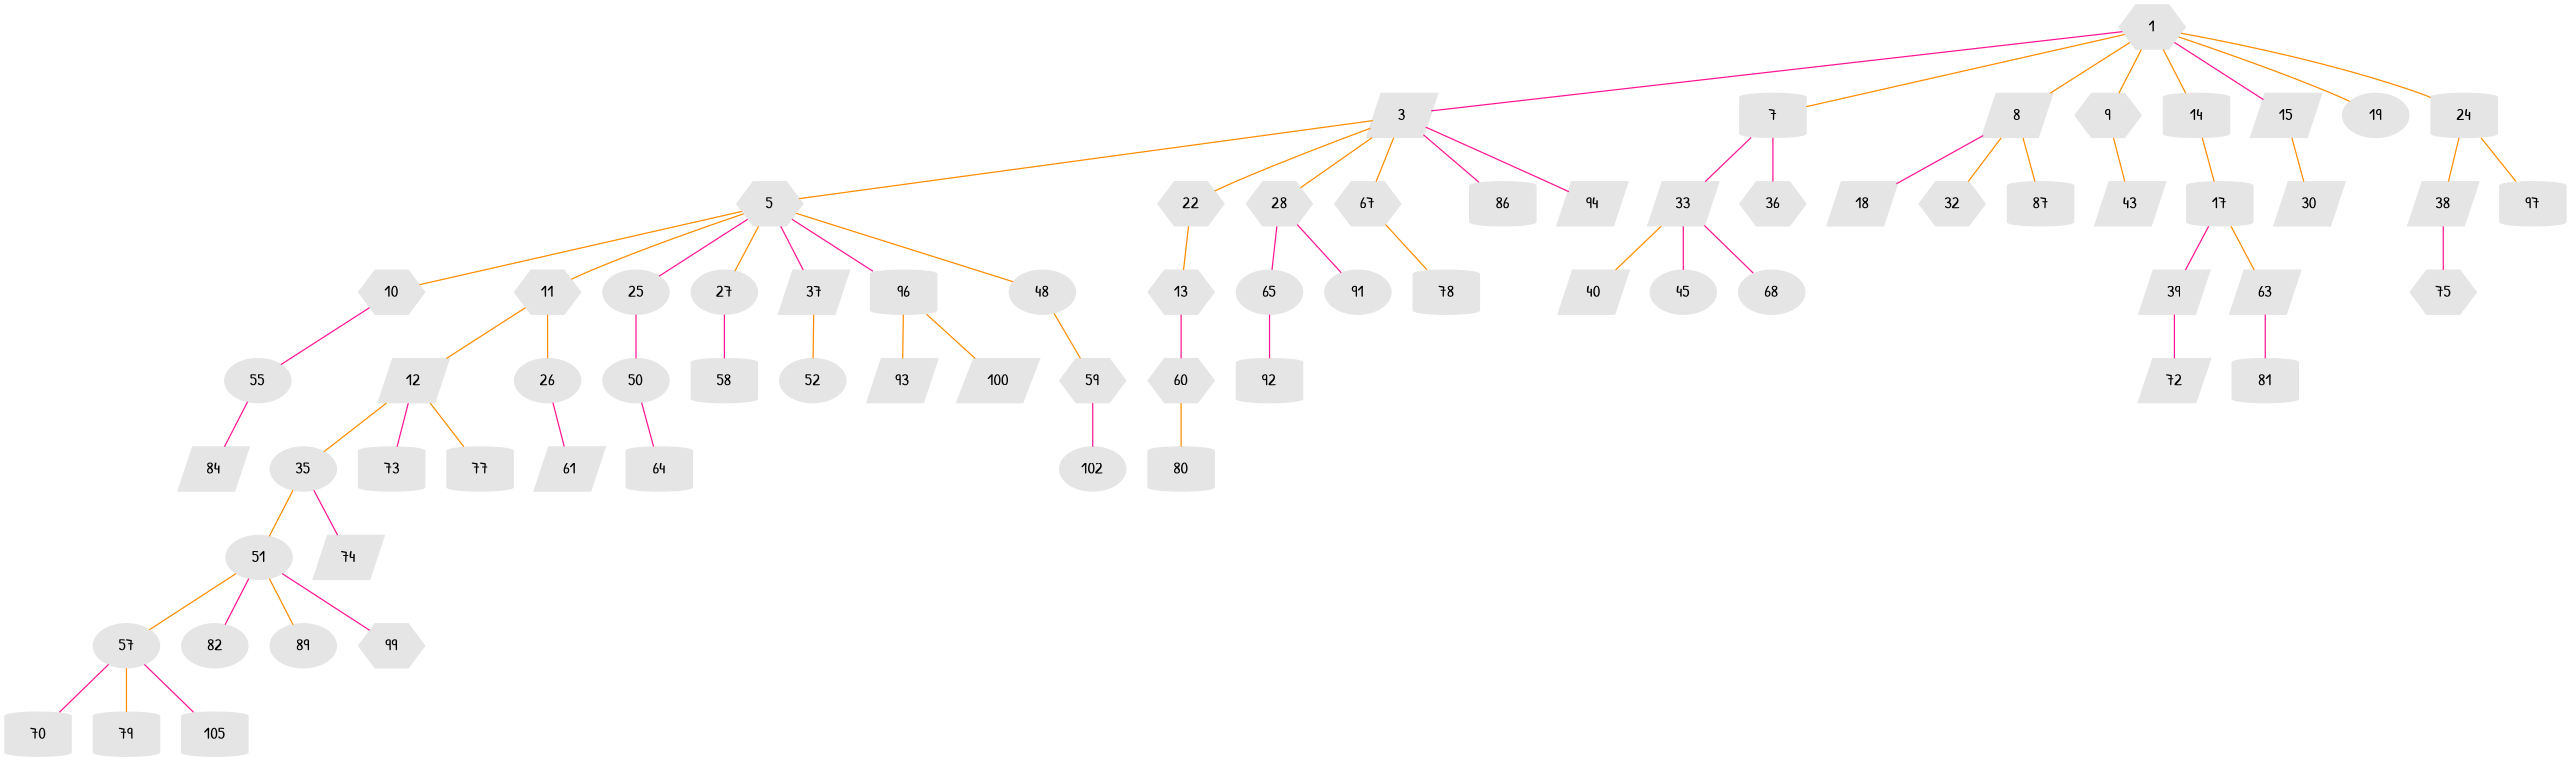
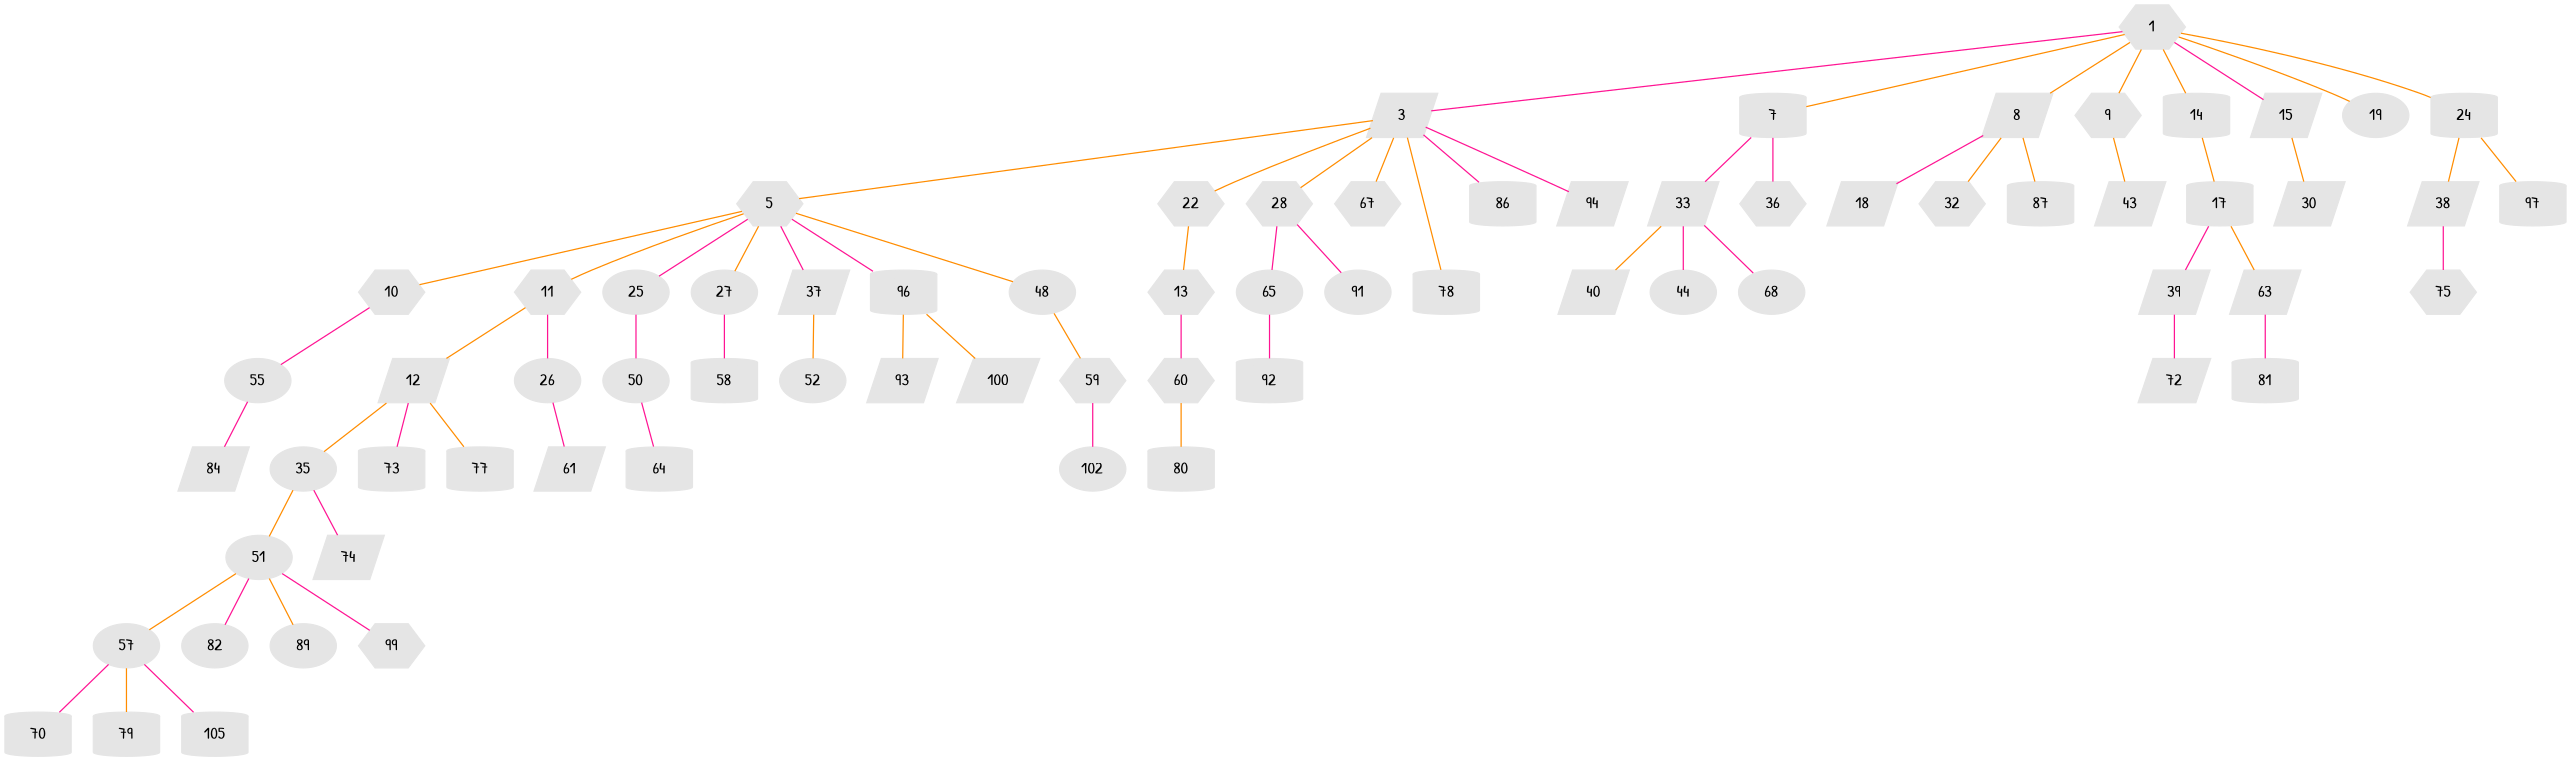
  graph {
    fontname="Patrick Hand"
    node [color=gray90 fontname="Patrick Hand" shape=parallelogram style=filled]
    edge [color=darkorange fontname="Patrick Hand"]
    1 [shape=hexagon super="+2"]
    3 [super="+4"]
    7 [shape=cylinder super="+53"]
    8 [super="+21"]
    9 [shape=hexagon]
    14 [shape=cylinder]
    15 [super="+90"]
    19 [shape=ellipse]
    24 [shape=cylinder]
    5 [shape=hexagon super="+6"]
    22 [shape=hexagon]
    28 [shape=hexagon]
    67 [shape=hexagon super="+69"]
    78 [shape=cylinder]
    86 [shape=cylinder]
    94
    33 [super="+34+98+41+47"]
    36 [shape=hexagon]
    18
    32 [shape=hexagon]
    87 [shape=cylinder]
    43 [super="+45"]
    17 [shape=cylinder super="+49+20"]
    30
    38
    97 [shape=cylinder]
    10 [shape=hexagon]
    11 [shape=hexagon]
    25 [shape=ellipse]
    27 [shape=ellipse]
    37
    n32 [label=96 shape=cylinder]
    48 [shape=ellipse]
    n34 [label=13 shape=hexagon super="+71"]
    65 [shape=ellipse]
    91 [shape=ellipse]
    55 [shape=ellipse]
    12 [super="+66+16+13"]
    26 [shape=ellipse super="+88+31+29+42"]
    50 [shape=ellipse]
    58 [shape=cylinder]
    52 [shape=ellipse]
    93
    100
    59 [shape=hexagon]
    40
-   44 [shape=ellipse label=45]
+   44 [shape=ellipse]
    68 [shape=ellipse]
    84
    35 [shape=ellipse super="+56+62"]
    73 [shape=cylinder]
    77 [shape=cylinder]
    61
    51 [shape=ellipse]
    74 [super="+76"]
    39
    63
    72
    81 [shape=cylinder]
    60 [shape=hexagon]
    80 [shape=cylinder]
    75 [shape=hexagon super="+83"]
    64 [shape=cylinder]
    92 [shape=cylinder super="+95"]
    57 [shape=ellipse]
    82 [shape=ellipse]
    89 [shape=ellipse]
    99 [shape=hexagon]
    102 [shape=ellipse]
    70 [shape=cylinder]
    79 [shape=cylinder]
    105 [shape=cylinder]
    1 -- 3 [color=deeppink]
    1 -- 7
    1 -- 8
    1 -- 9
    1 -- 14
    1 -- 15 [color=deeppink]
    1 -- 19
    1 -- 24
    3 -- 5
    3 -- 22
    3 -- 28
    3 -- 67
-   67 -- 78
+   3 -- 78
    3 -- 86 [color=deeppink]
    3 -- 94 [color=deeppink]
    7 -- 33 [color=deeppink]
    7 -- 36 [color=deeppink]
    8 -- 18 [color=deeppink]
    8 -- 32
    8 -- 87
    9 -- 43
    14 -- 17
    15 -- 30
    24 -- 38
    24 -- 97
    5 -- 10
    5 -- 11
    5 -- 25 [color=deeppink]
    5 -- 27
    5 -- 37 [color=deeppink]
    5 -- n32 [color=deeppink]
    5 -- 48
    22 -- n34
    28 -- 65 [color=deeppink]
    28 -- 91 [color=deeppink]
    33 -- 40
    33 -- 44 [color=deeppink]
    33 -- 68 [color=deeppink]
    17 -- 39 [color=deeppink]
    17 -- 63
    38 -- 75 [color=deeppink]
    10 -- 55 [color=deeppink]
    11 -- 12
-   11 -- 26
+   11 -- 26 [color=deeppink]
    25 -- 50 [color=deeppink]
    27 -- 58 [color=deeppink]
    37 -- 52
    n32 -- 93
    n32 -- 100
    48 -- 59
    n34 -- 60 [color=deeppink]
    65 -- 92 [color=deeppink]
    55 -- 84 [color=deeppink]
    12 -- 35
    12 -- 73 [color=deeppink]
    12 -- 77
    26 -- 61 [color=deeppink]
    50 -- 64 [color=deeppink]
    59 -- 102 [color=deeppink]
    35 -- 51
    35 -- 74 [color=deeppink]
    51 -- 57
    51 -- 82 [color=deeppink]
    51 -- 89
    51 -- 99 [color=deeppink]
    39 -- 72 [color=deeppink]
    63 -- 81 [color=deeppink]
    60 -- 80
    57 -- 70 [color=deeppink]
    57 -- 79
    57 -- 105 [color=deeppink]
  }
